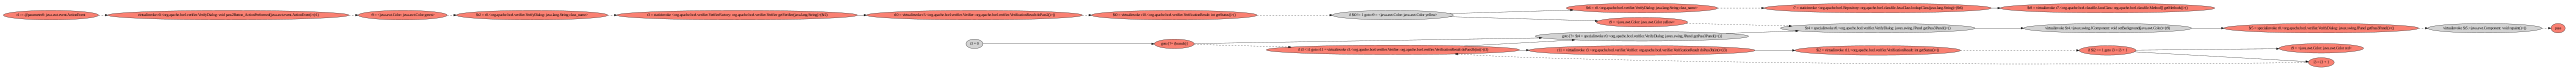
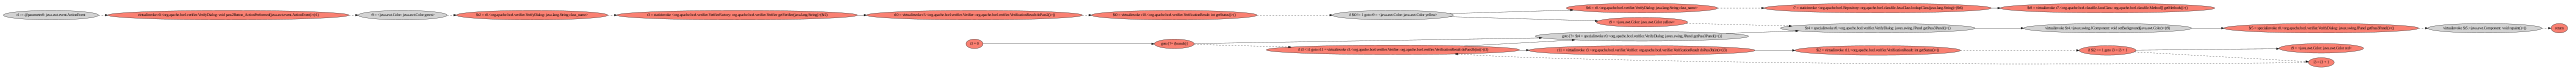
  digraph {
    fontname="Liberation Serif"
    rankdir=LR
    node [fillcolor=salmon fontname="Liberation Serif" style=filled]
    edge [fontname="Liberation Serif" style=solid]
-   "r1 := @parameter0: java.awt.event.ActionEvent"
+   "r1 := @parameter0: java.awt.event.ActionEvent" [fillcolor=lightgrey]
    "virtualinvoke r0.<org.apache.bcel.verifier.VerifyDialog: void pass2Button_ActionPerformed(java.awt.event.ActionEvent)>(r1)"
-   "r9 = <java.awt.Color: java.awt.Color green>"
+   "r9 = <java.awt.Color: java.awt.Color green>" [fillcolor=lightgrey]
    "$r2 = r0.<org.apache.bcel.verifier.VerifyDialog: java.lang.String class_name>"
    "r3 = staticinvoke <org.apache.bcel.verifier.VerifierFactory: org.apache.bcel.verifier.Verifier getVerifier(java.lang.String)>($r2)"
    "r10 = virtualinvoke r3.<org.apache.bcel.verifier.Verifier: org.apache.bcel.verifier.VerificationResult doPass2()>()"
    "$i0 = virtualinvoke r10.<org.apache.bcel.verifier.VerificationResult: int getStatus()>()"
    "if $i0 != 1 goto r9 = <java.awt.Color: java.awt.Color yellow>" [fillcolor=lightgrey]
    "$r6 = r0.<org.apache.bcel.verifier.VerifyDialog: java.lang.String class_name>"
    "r9 = <java.awt.Color: java.awt.Color yellow>"
    "r7 = staticinvoke <org.apache.bcel.Repository: org.apache.bcel.classfile.JavaClass lookupClass(java.lang.String)>($r6)"
    "$r4 = specialinvoke r0.<org.apache.bcel.verifier.VerifyDialog: javax.swing.JPanel getPass3Panel()>()" [fillcolor=lightgrey]
    "$r8 = virtualinvoke r7.<org.apache.bcel.classfile.JavaClass: org.apache.bcel.classfile.Method[] getMethods()>()"
-   "i3 = 0" [fillcolor=lightgrey]
+   "i3 = 0"
    "goto [?= (branch)]"
    "if i3 < i1 goto r11 = virtualinvoke r3.<org.apache.bcel.verifier.Verifier: org.apache.bcel.verifier.VerificationResult doPass3b(int)>(i3)"
    "goto [?= $r4 = specialinvoke r0.<org.apache.bcel.verifier.VerifyDialog: javax.swing.JPanel getPass3Panel()>()]" [fillcolor=lightgrey]
    "r11 = virtualinvoke r3.<org.apache.bcel.verifier.Verifier: org.apache.bcel.verifier.VerificationResult doPass3b(int)>(i3)"
    "$i2 = virtualinvoke r11.<org.apache.bcel.verifier.VerificationResult: int getStatus()>()"
    "if $i2 == 1 goto i3 = i3 + 1"
    "r9 = <java.awt.Color: java.awt.Color red>"
    "i3 = i3 + 1"
    "virtualinvoke $r4.<javax.swing.JComponent: void setBackground(java.awt.Color)>(r9)" [fillcolor=lightgrey]
    "$r5 = specialinvoke r0.<org.apache.bcel.verifier.VerifyDialog: javax.swing.JPanel getPass3Panel()>()"
    "virtualinvoke $r5.<java.awt.Component: void repaint()>()" [fillcolor=lightgrey]
-   return [label=pass]
+   return
    "r1 := @parameter0: java.awt.event.ActionEvent" -> "virtualinvoke r0.<org.apache.bcel.verifier.VerifyDialog: void pass2Button_ActionPerformed(java.awt.event.ActionEvent)>(r1)" [style=dashed]
    "virtualinvoke r0.<org.apache.bcel.verifier.VerifyDialog: void pass2Button_ActionPerformed(java.awt.event.ActionEvent)>(r1)" -> "r9 = <java.awt.Color: java.awt.Color green>" [style=dashed]
    "r9 = <java.awt.Color: java.awt.Color green>" -> "$r2 = r0.<org.apache.bcel.verifier.VerifyDialog: java.lang.String class_name>" [style=dashed]
    "$r2 = r0.<org.apache.bcel.verifier.VerifyDialog: java.lang.String class_name>" -> "r3 = staticinvoke <org.apache.bcel.verifier.VerifierFactory: org.apache.bcel.verifier.Verifier getVerifier(java.lang.String)>($r2)" [style=dashed]
    "r3 = staticinvoke <org.apache.bcel.verifier.VerifierFactory: org.apache.bcel.verifier.Verifier getVerifier(java.lang.String)>($r2)" -> "r10 = virtualinvoke r3.<org.apache.bcel.verifier.Verifier: org.apache.bcel.verifier.VerificationResult doPass2()>()"
    "r10 = virtualinvoke r3.<org.apache.bcel.verifier.Verifier: org.apache.bcel.verifier.VerificationResult doPass2()>()" -> "$i0 = virtualinvoke r10.<org.apache.bcel.verifier.VerificationResult: int getStatus()>()" [style=dashed]
    "$i0 = virtualinvoke r10.<org.apache.bcel.verifier.VerificationResult: int getStatus()>()" -> "if $i0 != 1 goto r9 = <java.awt.Color: java.awt.Color yellow>" [style=dashed]
    "if $i0 != 1 goto r9 = <java.awt.Color: java.awt.Color yellow>" -> "$r6 = r0.<org.apache.bcel.verifier.VerifyDialog: java.lang.String class_name>"
    "if $i0 != 1 goto r9 = <java.awt.Color: java.awt.Color yellow>" -> "r9 = <java.awt.Color: java.awt.Color yellow>"
    "$r6 = r0.<org.apache.bcel.verifier.VerifyDialog: java.lang.String class_name>" -> "r7 = staticinvoke <org.apache.bcel.Repository: org.apache.bcel.classfile.JavaClass lookupClass(java.lang.String)>($r6)" [style=dashed]
    "r9 = <java.awt.Color: java.awt.Color yellow>" -> "$r4 = specialinvoke r0.<org.apache.bcel.verifier.VerifyDialog: javax.swing.JPanel getPass3Panel()>()" [style=dashed]
    "r7 = staticinvoke <org.apache.bcel.Repository: org.apache.bcel.classfile.JavaClass lookupClass(java.lang.String)>($r6)" -> "$r8 = virtualinvoke r7.<org.apache.bcel.classfile.JavaClass: org.apache.bcel.classfile.Method[] getMethods()>()"
    "$r4 = specialinvoke r0.<org.apache.bcel.verifier.VerifyDialog: javax.swing.JPanel getPass3Panel()>()" -> "virtualinvoke $r4.<javax.swing.JComponent: void setBackground(java.awt.Color)>(r9)"
    "i3 = 0" -> "goto [?= (branch)]"
    "goto [?= (branch)]" -> "if i3 < i1 goto r11 = virtualinvoke r3.<org.apache.bcel.verifier.Verifier: org.apache.bcel.verifier.VerificationResult doPass3b(int)>(i3)" [style=dashed]
    "goto [?= (branch)]" -> "goto [?= $r4 = specialinvoke r0.<org.apache.bcel.verifier.VerifyDialog: javax.swing.JPanel getPass3Panel()>()]"
    "if i3 < i1 goto r11 = virtualinvoke r3.<org.apache.bcel.verifier.Verifier: org.apache.bcel.verifier.VerificationResult doPass3b(int)>(i3)" -> "goto [?= $r4 = specialinvoke r0.<org.apache.bcel.verifier.VerifyDialog: javax.swing.JPanel getPass3Panel()>()]"
    "if i3 < i1 goto r11 = virtualinvoke r3.<org.apache.bcel.verifier.Verifier: org.apache.bcel.verifier.VerificationResult doPass3b(int)>(i3)" -> "r11 = virtualinvoke r3.<org.apache.bcel.verifier.Verifier: org.apache.bcel.verifier.VerificationResult doPass3b(int)>(i3)"
    "goto [?= $r4 = specialinvoke r0.<org.apache.bcel.verifier.VerifyDialog: javax.swing.JPanel getPass3Panel()>()]" -> "$r4 = specialinvoke r0.<org.apache.bcel.verifier.VerifyDialog: javax.swing.JPanel getPass3Panel()>()"
    "r11 = virtualinvoke r3.<org.apache.bcel.verifier.Verifier: org.apache.bcel.verifier.VerificationResult doPass3b(int)>(i3)" -> "$i2 = virtualinvoke r11.<org.apache.bcel.verifier.VerificationResult: int getStatus()>()"
    "$i2 = virtualinvoke r11.<org.apache.bcel.verifier.VerificationResult: int getStatus()>()" -> "if $i2 == 1 goto i3 = i3 + 1" [style=dashed]
    "if $i2 == 1 goto i3 = i3 + 1" -> "r9 = <java.awt.Color: java.awt.Color red>"
-   "if $i2 == 1 goto i3 = i3 + 1" -> "i3 = i3 + 1"
+   "if $i2 == 1 goto i3 = i3 + 1" -> "i3 = i3 + 1" [style=dashed]
    "i3 = i3 + 1" -> "if i3 < i1 goto r11 = virtualinvoke r3.<org.apache.bcel.verifier.Verifier: org.apache.bcel.verifier.VerificationResult doPass3b(int)>(i3)" [style=dashed]
    "virtualinvoke $r4.<javax.swing.JComponent: void setBackground(java.awt.Color)>(r9)" -> "$r5 = specialinvoke r0.<org.apache.bcel.verifier.VerifyDialog: javax.swing.JPanel getPass3Panel()>()"
    "$r5 = specialinvoke r0.<org.apache.bcel.verifier.VerifyDialog: javax.swing.JPanel getPass3Panel()>()" -> "virtualinvoke $r5.<java.awt.Component: void repaint()>()" [style=dashed]
    "virtualinvoke $r5.<java.awt.Component: void repaint()>()" -> return [style=dashed]
  }
